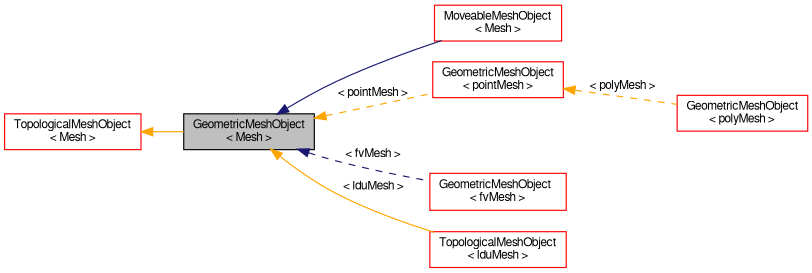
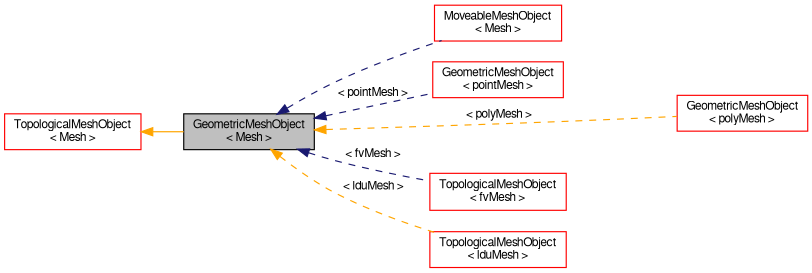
  digraph {
    rankdir=LR
    node [color=red fontname=FreeSans fontsize=10 shape=record]
    edge [color=orange dir=back fontname=FreeSans fontsize=10 labelfontname=FreeSans labelfontsize=10 style=dashed]
    n1 [color=black fillcolor=grey75 fontcolor=black height=0.2 label="GeometricMeshObject\l\< Mesh \>" style=filled width=0.4]
    n2 [height=0.2 label="MoveableMeshObject\l\< Mesh \>" width=0.4]
    n3 [height=0.2 label="GeometricMeshObject\l\< pointMesh \>" width=0.4]
    n4 [height=0.2 label="GeometricMeshObject\l\< polyMesh \>" width=0.4]
-   n5 [height=0.2 label="GeometricMeshObject\l\< fvMesh \>" width=0.4]
+   n5 [height=0.2 label="TopologicalMeshObject\l\< fvMesh \>" width=0.4]
    n6 [height=0.2 label="TopologicalMeshObject\l\< lduMesh \>" width=0.4]
    n7 [height=0.2 label="TopologicalMeshObject\l\< Mesh \>" width=0.4]
-   n1 -> n2 [color=midnightblue style=solid]
-   n1 -> n3 [label=" \< pointMesh \>"]
-   n3 -> n4 [label=" \< polyMesh \>"]
+   n1 -> n2 [color=midnightblue]
+   n1 -> n3 [color=midnightblue label=" \< pointMesh \>"]
+   n1 -> n4 [label=" \< polyMesh \>"]
    n1 -> n5 [color=midnightblue label=" \< fvMesh \>"]
-   n1 -> n6 [label=" \< lduMesh \>" style=solid]
+   n1 -> n6 [label=" \< lduMesh \>"]
    n7 -> n1 [style=solid]
  }
